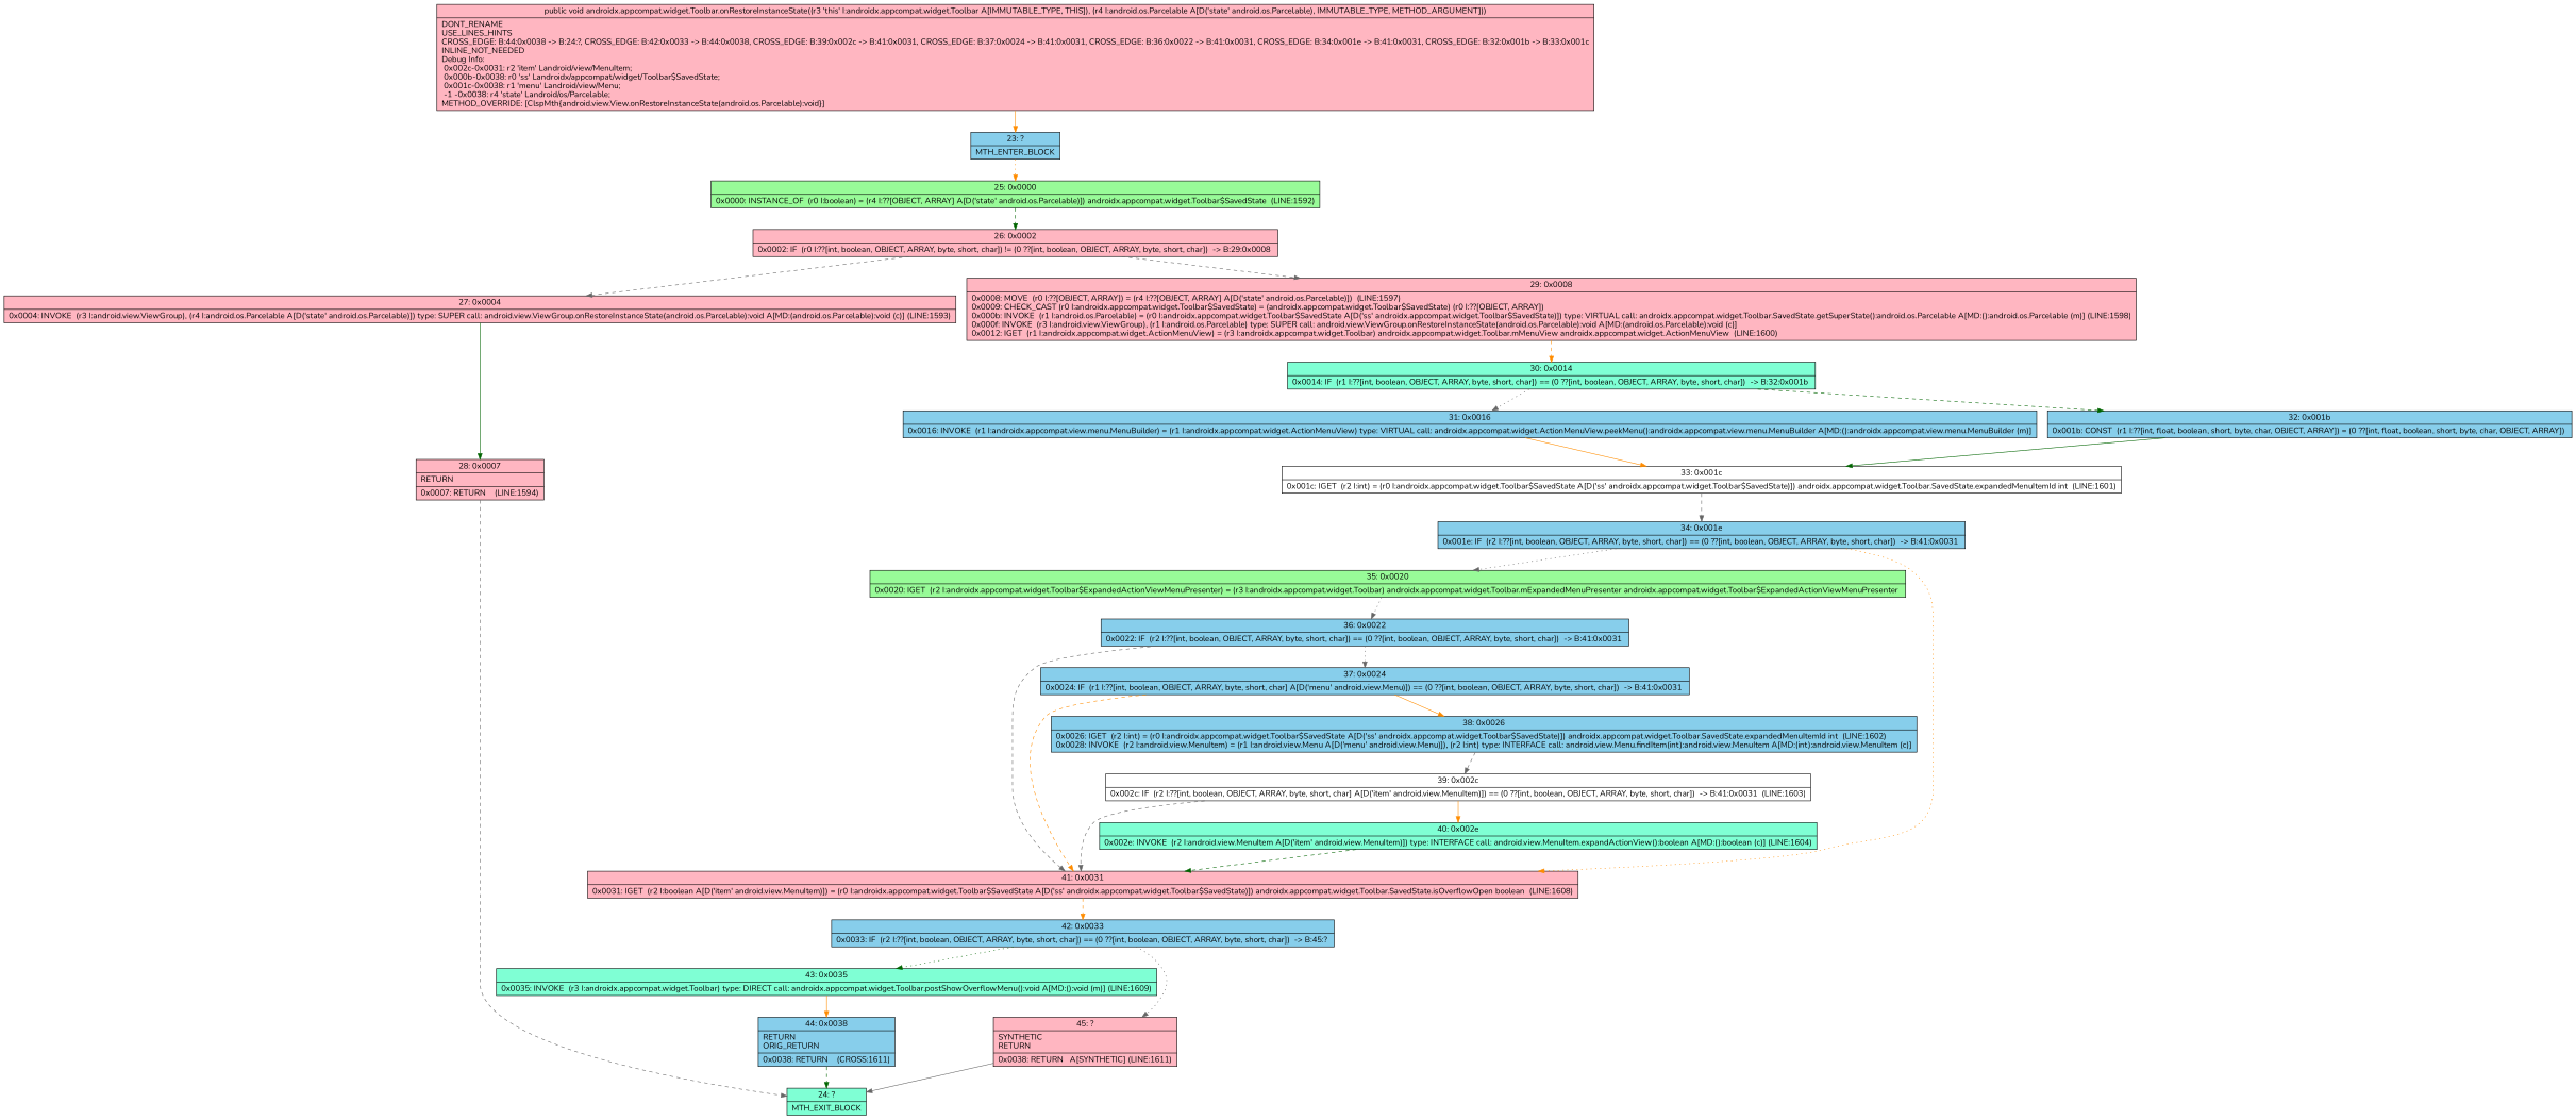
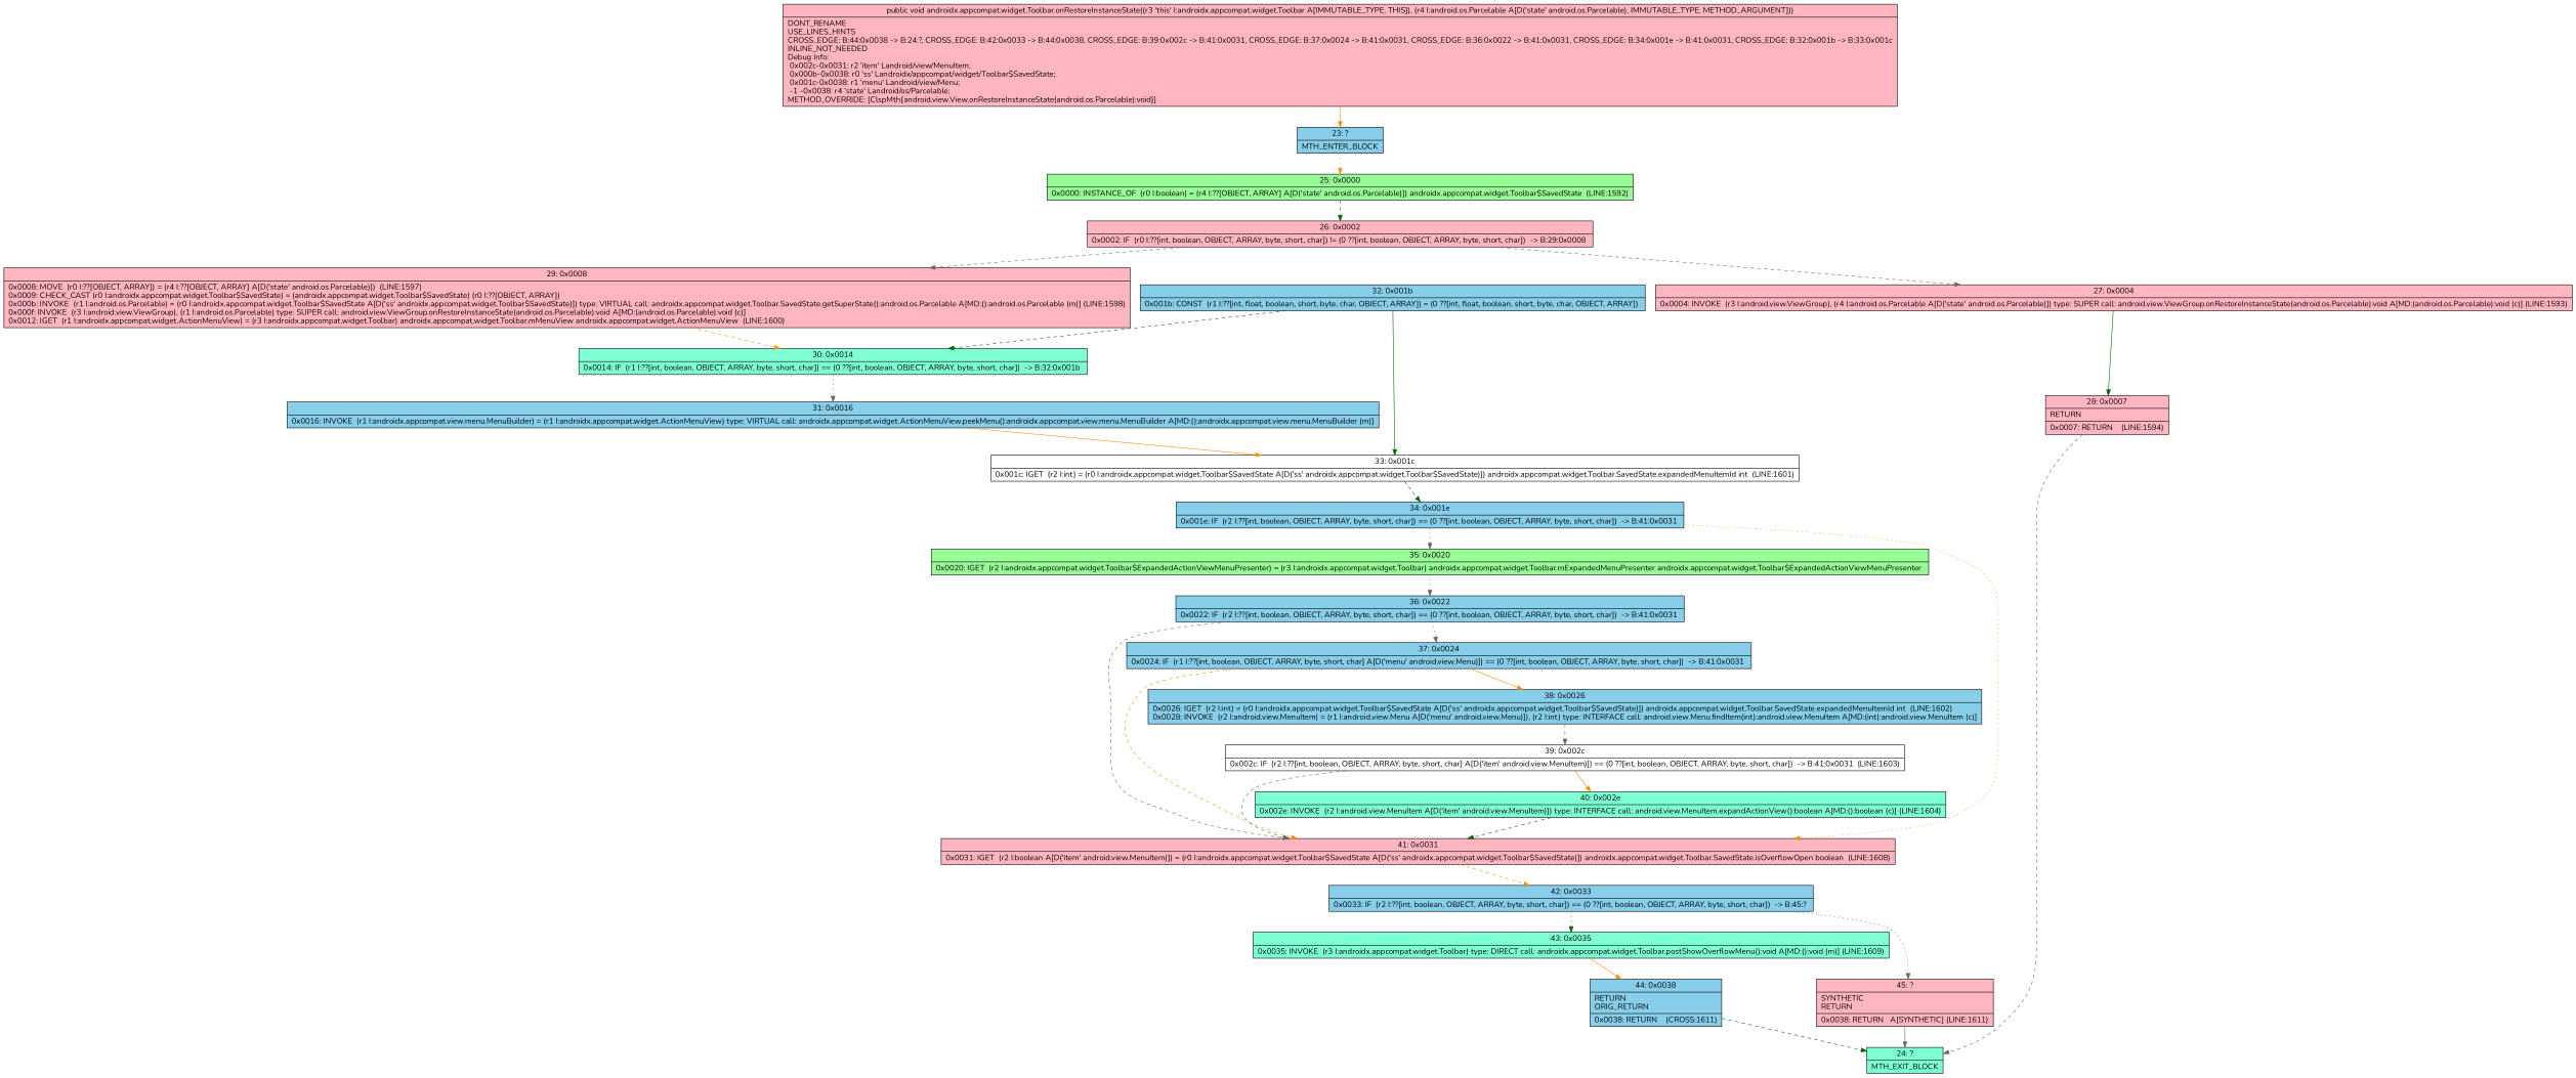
  digraph {
    fontname=Nunito
    node [fillcolor=skyblue fontname=Nunito shape=record style=filled]
    edge [color=gray40 fontname=Nunito style=dashed]
    n1 [label="{23\:\ ?|MTH_ENTER_BLOCK\l}"]
    n2 [fillcolor=palegreen label="{25\:\ 0x0000|0x0000: INSTANCE_OF  (r0 I:boolean) = (r4 I:??[OBJECT, ARRAY] A[D('state' android.os.Parcelable)]) androidx.appcompat.widget.Toolbar$SavedState  (LINE:1592)\l}"]
    n3 [fillcolor=lightpink label="{26\:\ 0x0002|0x0002: IF  (r0 I:??[int, boolean, OBJECT, ARRAY, byte, short, char]) != (0 ??[int, boolean, OBJECT, ARRAY, byte, short, char])  \-\> B:29:0x0008 \l}"]
    n4 [fillcolor=lightpink label="{27\:\ 0x0004|0x0004: INVOKE  (r3 I:android.view.ViewGroup), (r4 I:android.os.Parcelable A[D('state' android.os.Parcelable)]) type: SUPER call: android.view.ViewGroup.onRestoreInstanceState(android.os.Parcelable):void A[MD:(android.os.Parcelable):void (c)] (LINE:1593)\l}"]
    n5 [fillcolor=lightpink label="{29\:\ 0x0008|0x0008: MOVE  (r0 I:??[OBJECT, ARRAY]) = (r4 I:??[OBJECT, ARRAY] A[D('state' android.os.Parcelable)])  (LINE:1597)\l0x0009: CHECK_CAST (r0 I:androidx.appcompat.widget.Toolbar$SavedState) = (androidx.appcompat.widget.Toolbar$SavedState) (r0 I:??[OBJECT, ARRAY]) \l0x000b: INVOKE  (r1 I:android.os.Parcelable) = (r0 I:androidx.appcompat.widget.Toolbar$SavedState A[D('ss' androidx.appcompat.widget.Toolbar$SavedState)]) type: VIRTUAL call: androidx.appcompat.widget.Toolbar.SavedState.getSuperState():android.os.Parcelable A[MD:():android.os.Parcelable (m)] (LINE:1598)\l0x000f: INVOKE  (r3 I:android.view.ViewGroup), (r1 I:android.os.Parcelable) type: SUPER call: android.view.ViewGroup.onRestoreInstanceState(android.os.Parcelable):void A[MD:(android.os.Parcelable):void (c)]\l0x0012: IGET  (r1 I:androidx.appcompat.widget.ActionMenuView) = (r3 I:androidx.appcompat.widget.Toolbar) androidx.appcompat.widget.Toolbar.mMenuView androidx.appcompat.widget.ActionMenuView  (LINE:1600)\l}"]
    n6 [fillcolor=lightpink label="{28\:\ 0x0007|RETURN\l|0x0007: RETURN    (LINE:1594)\l}"]
    n7 [fillcolor=aquamarine label="{30\:\ 0x0014|0x0014: IF  (r1 I:??[int, boolean, OBJECT, ARRAY, byte, short, char]) == (0 ??[int, boolean, OBJECT, ARRAY, byte, short, char])  \-\> B:32:0x001b \l}"]
    n8 [fillcolor=aquamarine label="{24\:\ ?|MTH_EXIT_BLOCK\l}"]
    n9 [label="{31\:\ 0x0016|0x0016: INVOKE  (r1 I:androidx.appcompat.view.menu.MenuBuilder) = (r1 I:androidx.appcompat.widget.ActionMenuView) type: VIRTUAL call: androidx.appcompat.widget.ActionMenuView.peekMenu():androidx.appcompat.view.menu.MenuBuilder A[MD:():androidx.appcompat.view.menu.MenuBuilder (m)]\l}"]
    n10 [label="{32\:\ 0x001b|0x001b: CONST  (r1 I:??[int, float, boolean, short, byte, char, OBJECT, ARRAY]) = (0 ??[int, float, boolean, short, byte, char, OBJECT, ARRAY]) \l}"]
    n11 [fillcolor=white label="{33\:\ 0x001c|0x001c: IGET  (r2 I:int) = (r0 I:androidx.appcompat.widget.Toolbar$SavedState A[D('ss' androidx.appcompat.widget.Toolbar$SavedState)]) androidx.appcompat.widget.Toolbar.SavedState.expandedMenuItemId int  (LINE:1601)\l}"]
    n12 [label="{34\:\ 0x001e|0x001e: IF  (r2 I:??[int, boolean, OBJECT, ARRAY, byte, short, char]) == (0 ??[int, boolean, OBJECT, ARRAY, byte, short, char])  \-\> B:41:0x0031 \l}"]
    n13 [fillcolor=palegreen label="{35\:\ 0x0020|0x0020: IGET  (r2 I:androidx.appcompat.widget.Toolbar$ExpandedActionViewMenuPresenter) = (r3 I:androidx.appcompat.widget.Toolbar) androidx.appcompat.widget.Toolbar.mExpandedMenuPresenter androidx.appcompat.widget.Toolbar$ExpandedActionViewMenuPresenter \l}"]
    n14 [fillcolor=lightpink label="{41\:\ 0x0031|0x0031: IGET  (r2 I:boolean A[D('item' android.view.MenuItem)]) = (r0 I:androidx.appcompat.widget.Toolbar$SavedState A[D('ss' androidx.appcompat.widget.Toolbar$SavedState)]) androidx.appcompat.widget.Toolbar.SavedState.isOverflowOpen boolean  (LINE:1608)\l}"]
    n15 [label="{36\:\ 0x0022|0x0022: IF  (r2 I:??[int, boolean, OBJECT, ARRAY, byte, short, char]) == (0 ??[int, boolean, OBJECT, ARRAY, byte, short, char])  \-\> B:41:0x0031 \l}"]
    n16 [label="{42\:\ 0x0033|0x0033: IF  (r2 I:??[int, boolean, OBJECT, ARRAY, byte, short, char]) == (0 ??[int, boolean, OBJECT, ARRAY, byte, short, char])  \-\> B:45:? \l}"]
    n17 [label="{37\:\ 0x0024|0x0024: IF  (r1 I:??[int, boolean, OBJECT, ARRAY, byte, short, char] A[D('menu' android.view.Menu)]) == (0 ??[int, boolean, OBJECT, ARRAY, byte, short, char])  \-\> B:41:0x0031 \l}"]
    n18 [label="{38\:\ 0x0026|0x0026: IGET  (r2 I:int) = (r0 I:androidx.appcompat.widget.Toolbar$SavedState A[D('ss' androidx.appcompat.widget.Toolbar$SavedState)]) androidx.appcompat.widget.Toolbar.SavedState.expandedMenuItemId int  (LINE:1602)\l0x0028: INVOKE  (r2 I:android.view.MenuItem) = (r1 I:android.view.Menu A[D('menu' android.view.Menu)]), (r2 I:int) type: INTERFACE call: android.view.Menu.findItem(int):android.view.MenuItem A[MD:(int):android.view.MenuItem (c)]\l}"]
    n19 [fillcolor=white label="{39\:\ 0x002c|0x002c: IF  (r2 I:??[int, boolean, OBJECT, ARRAY, byte, short, char] A[D('item' android.view.MenuItem)]) == (0 ??[int, boolean, OBJECT, ARRAY, byte, short, char])  \-\> B:41:0x0031  (LINE:1603)\l}"]
    n20 [fillcolor=aquamarine label="{40\:\ 0x002e|0x002e: INVOKE  (r2 I:android.view.MenuItem A[D('item' android.view.MenuItem)]) type: INTERFACE call: android.view.MenuItem.expandActionView():boolean A[MD:():boolean (c)] (LINE:1604)\l}"]
    n21 [fillcolor=aquamarine label="{43\:\ 0x0035|0x0035: INVOKE  (r3 I:androidx.appcompat.widget.Toolbar) type: DIRECT call: androidx.appcompat.widget.Toolbar.postShowOverflowMenu():void A[MD:():void (m)] (LINE:1609)\l}"]
    n22 [fillcolor=lightpink label="{45\:\ ?|SYNTHETIC\lRETURN\l|0x0038: RETURN   A[SYNTHETIC] (LINE:1611)\l}"]
    n23 [label="{44\:\ 0x0038|RETURN\lORIG_RETURN\l|0x0038: RETURN    (CROSS:1611)\l}"]
    n24 [fillcolor=lightpink label="{public void androidx.appcompat.widget.Toolbar.onRestoreInstanceState((r3 'this' I:androidx.appcompat.widget.Toolbar A[IMMUTABLE_TYPE, THIS]), (r4 I:android.os.Parcelable A[D('state' android.os.Parcelable), IMMUTABLE_TYPE, METHOD_ARGUMENT]))  | DONT_RENAME\lUSE_LINES_HINTS\lCROSS_EDGE: B:44:0x0038 \-\> B:24:?, CROSS_EDGE: B:42:0x0033 \-\> B:44:0x0038, CROSS_EDGE: B:39:0x002c \-\> B:41:0x0031, CROSS_EDGE: B:37:0x0024 \-\> B:41:0x0031, CROSS_EDGE: B:36:0x0022 \-\> B:41:0x0031, CROSS_EDGE: B:34:0x001e \-\> B:41:0x0031, CROSS_EDGE: B:32:0x001b \-\> B:33:0x001c\lINLINE_NOT_NEEDED\lDebug Info:\l  0x002c\-0x0031: r2 'item' Landroid\/view\/MenuItem;\l  0x000b\-0x0038: r0 'ss' Landroidx\/appcompat\/widget\/Toolbar$SavedState;\l  0x001c\-0x0038: r1 'menu' Landroid\/view\/Menu;\l  \-1 \-0x0038: r4 'state' Landroid\/os\/Parcelable;\lMETHOD_OVERRIDE: [ClspMth\{android.view.View.onRestoreInstanceState(android.os.Parcelable):void\}]\l}"]
    n1 -> n2 [color=darkorange style=dotted]
    n2 -> n3 [color=darkgreen]
    n3 -> n4
    n3 -> n5
    n4 -> n6 [color=darkgreen style=solid]
    n5 -> n7 [color=darkorange]
    n6 -> n8
    n7 -> n9 [style=dotted]
-   n7 -> n10 [color=darkgreen]
+   n10 -> n7 [color=darkgreen]
    n9 -> n11 [color=darkorange style=solid]
    n10 -> n11 [color=darkgreen style=solid]
-   n11 -> n12
+   n11 -> n12 [color=darkgreen]
    n12 -> n13 [style=dotted]
    n12 -> n14 [color=darkorange style=dotted]
    n13 -> n15 [style=dotted]
    n14 -> n16 [color=darkorange]
    n15 -> n14
    n15 -> n17 [style=dotted]
    n16 -> n21 [color=darkgreen style=dotted]
    n16 -> n22 [style=dotted]
    n17 -> n14 [color=darkorange]
    n17 -> n18 [color=darkorange style=solid]
    n18 -> n19
    n19 -> n14
    n19 -> n20 [color=darkorange style=solid]
    n20 -> n14 [color=darkgreen]
    n21 -> n23 [color=darkorange style=solid]
    n22 -> n8 [style=solid]
    n23 -> n8 [color=darkgreen]
    n24 -> n1 [color=darkorange style=solid]
  }
